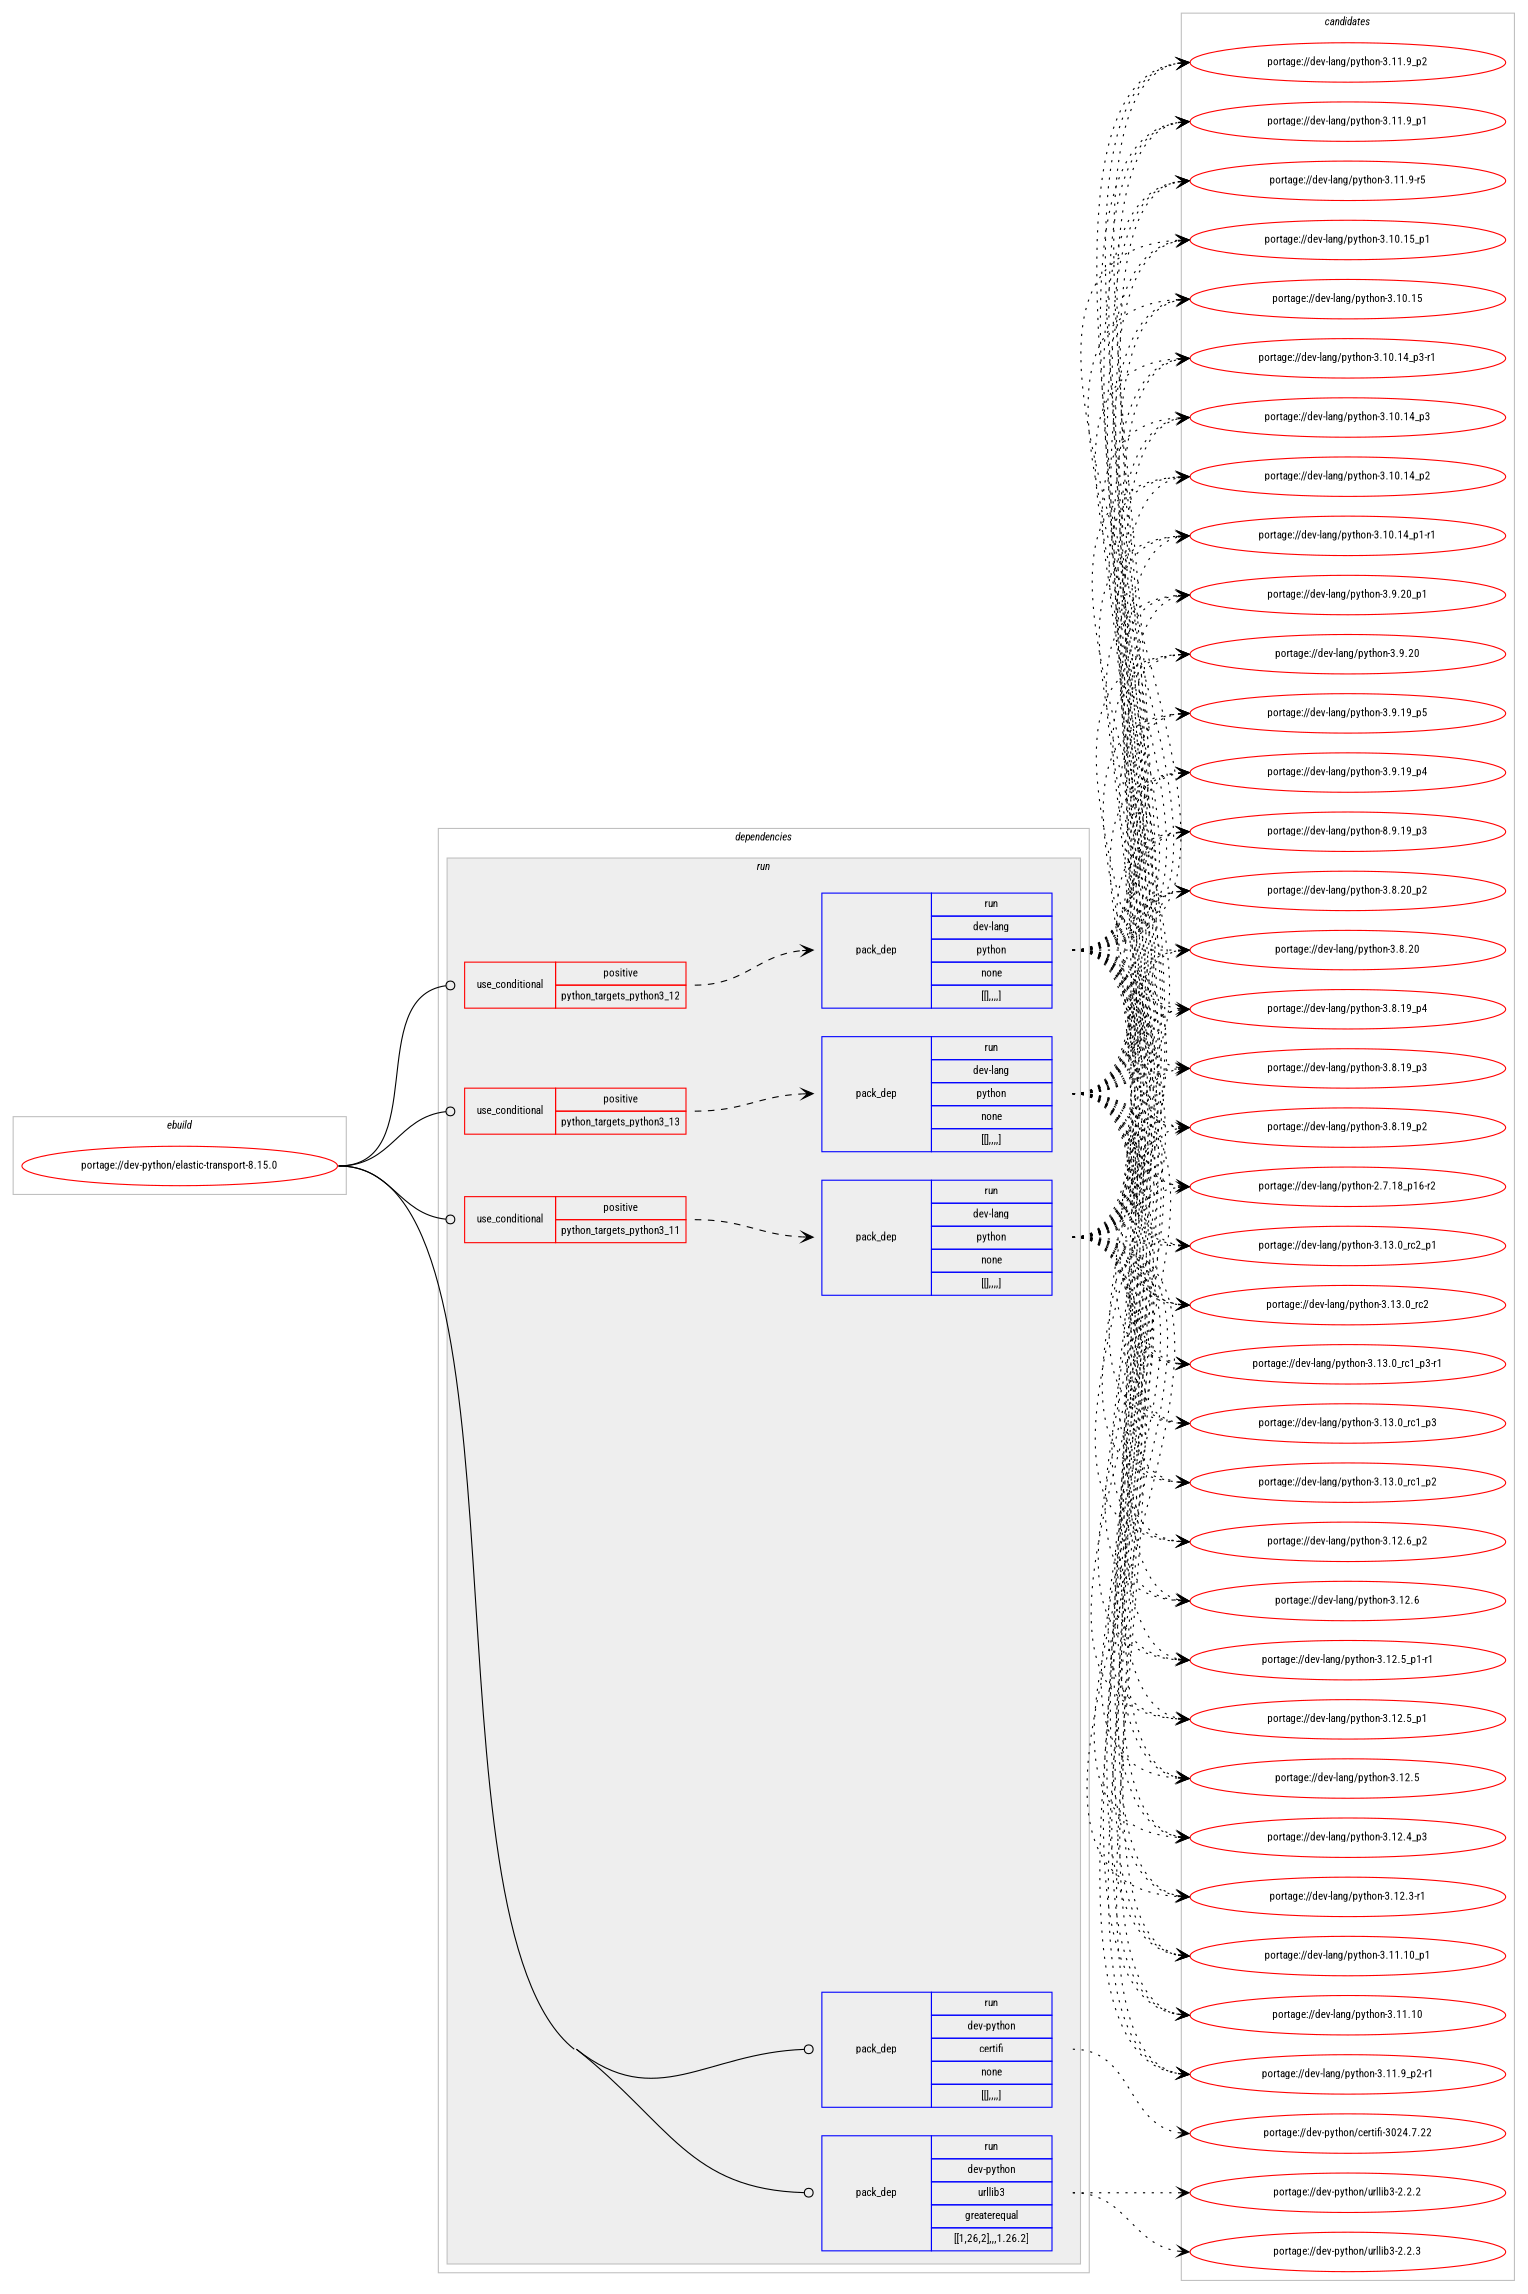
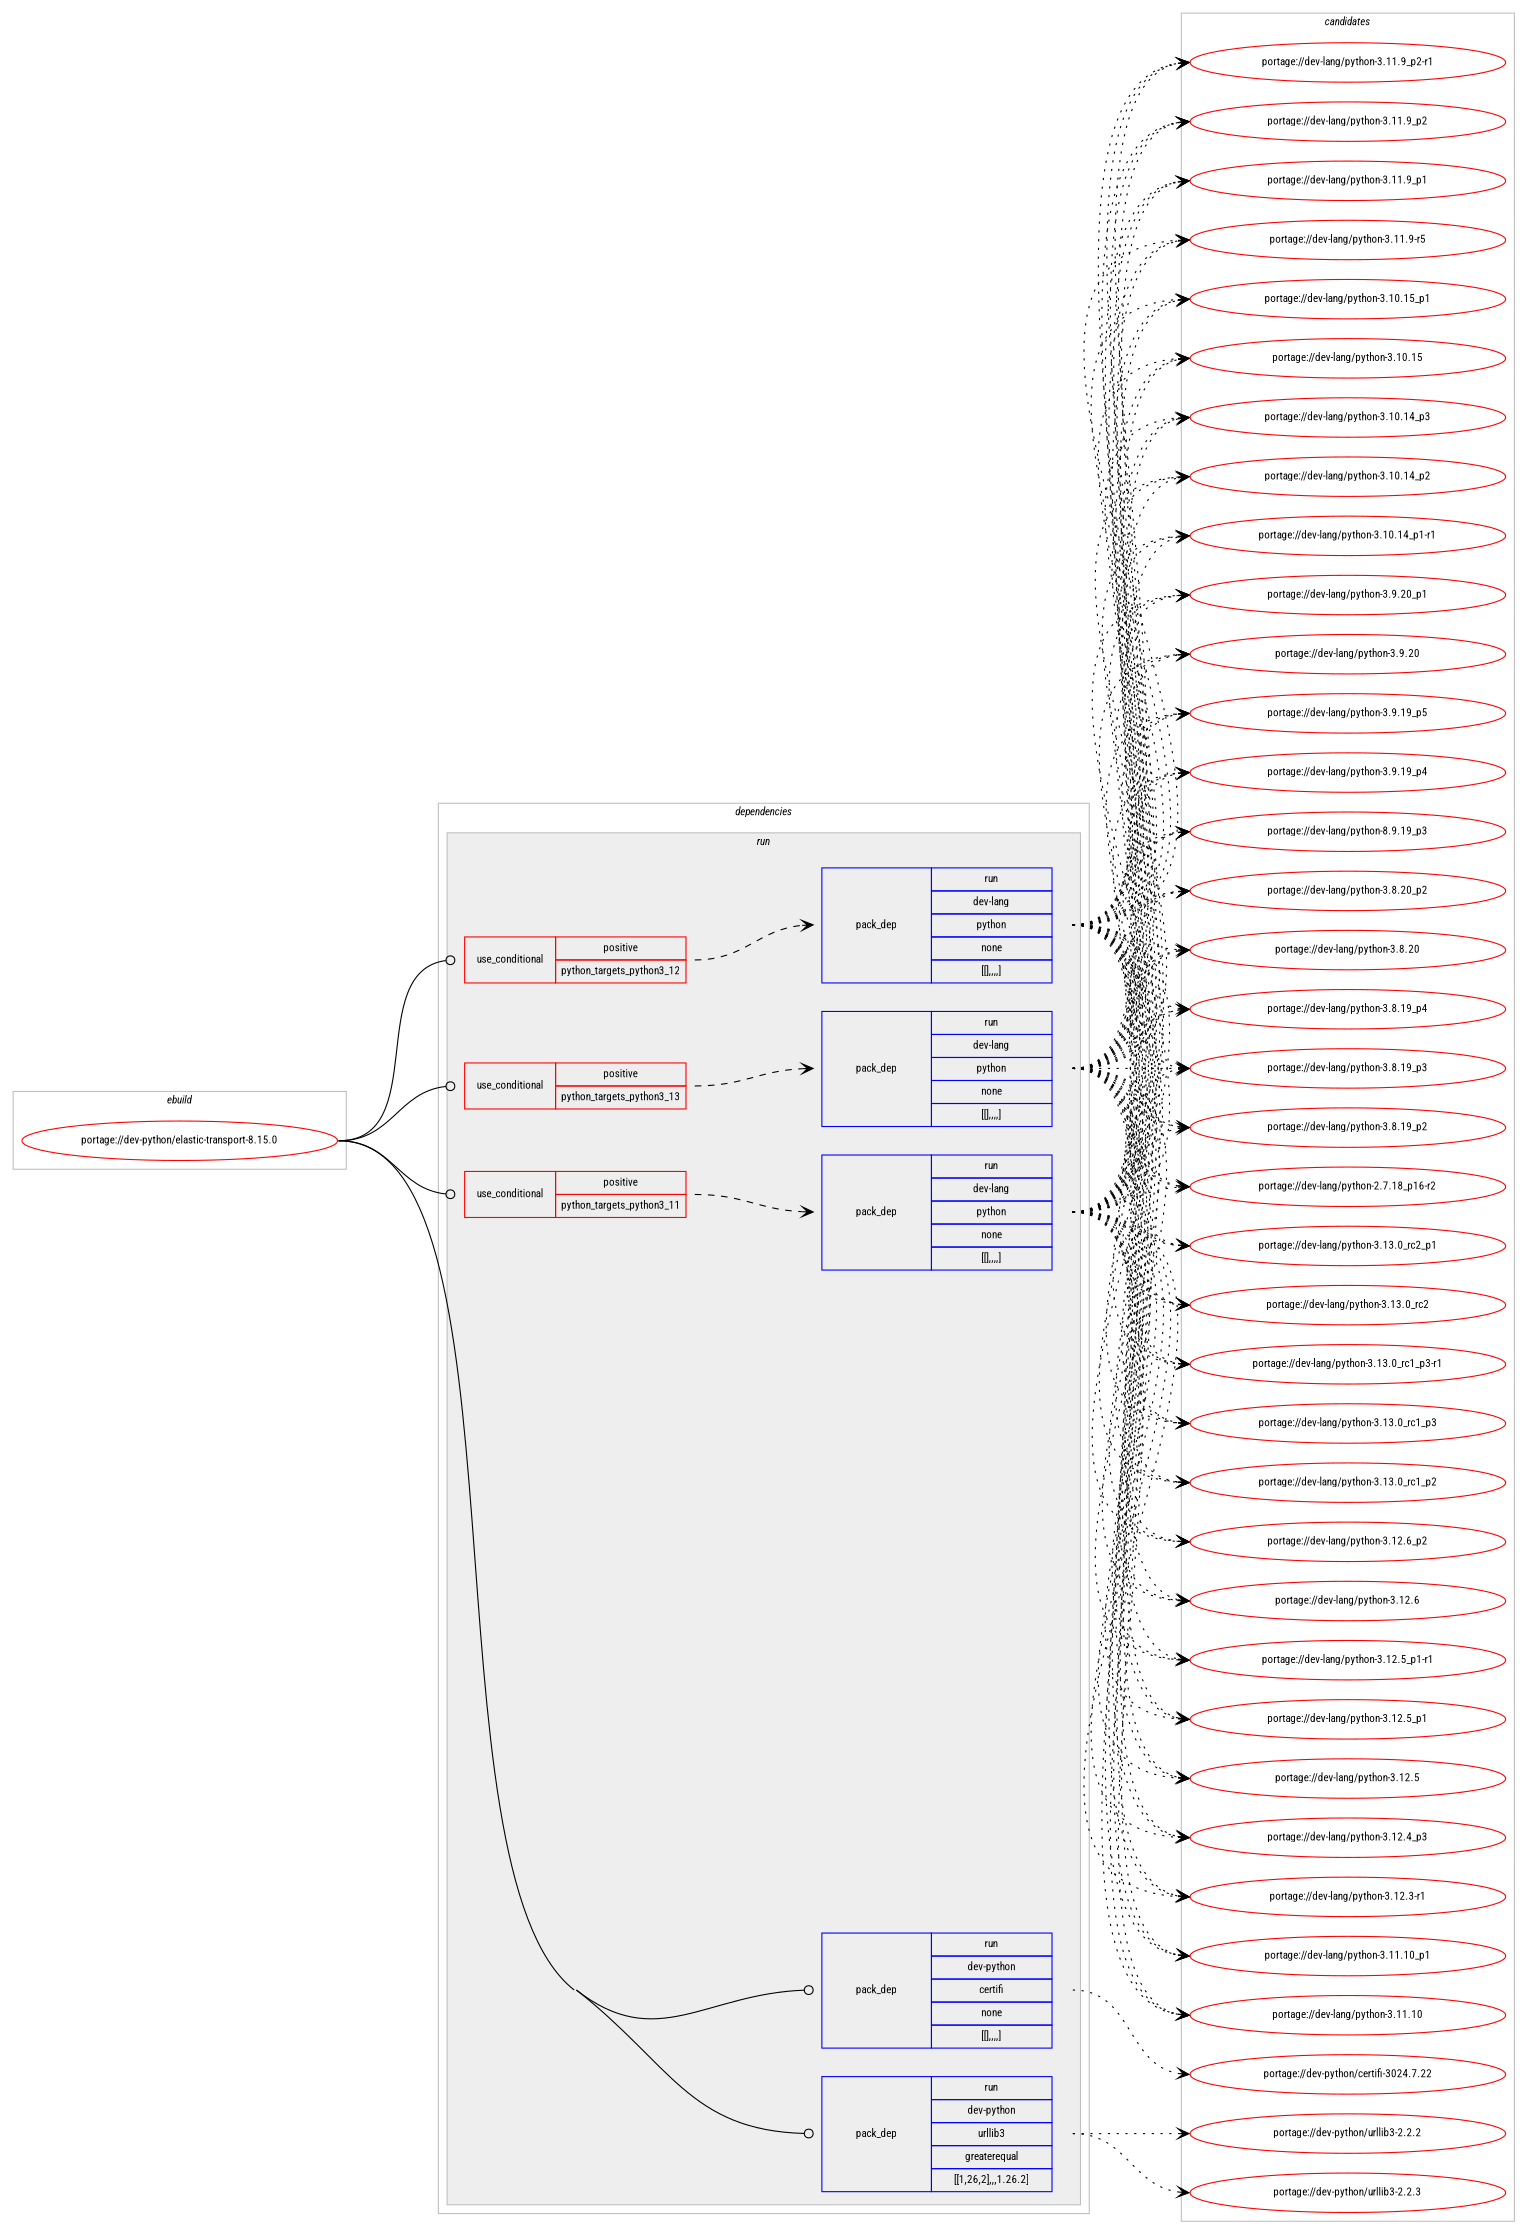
  digraph {
    compound=true
    concentrate=true
    fontname="Roboto Condensed"
    fontsize=10
    newrank=true
    rankdir=LR
    ranksep=1.5
    node [color=red fontname="Roboto Condensed" fontsize=10]
    edge [arrowhead=vee fontname="Roboto Condensed" headport=w style=dotted tailport=e weight=100]
    n1 [label="portage://dev-python/elastic-transport-8.15.0" width=4]
    n2 [color=blue label=<<TABLE BORDER="0" CELLBORDER="1" CELLSPACING="0" CELLPADDING="4" WIDTH="220"><TR><TD ROWSPAN="6" CELLPADDING="30">pack_dep</TD></TR><TR><TD WIDTH="110">run</TD></TR><TR><TD>dev-lang</TD></TR><TR><TD>python</TD></TR><TR><TD>none</TD></TR><TR><TD>[[],,,,]</TD></TR></TABLE>> shape=none]
    n3 [label=<<TABLE BORDER="0" CELLBORDER="1" CELLSPACING="0" CELLPADDING="4"><TR><TD ROWSPAN="3" CELLPADDING="10">use_conditional</TD></TR><TR><TD>positive</TD></TR><TR><TD>python_targets_python3_11</TD></TR></TABLE>> shape=none]
    n4 [color=blue label=<<TABLE BORDER="0" CELLBORDER="1" CELLSPACING="0" CELLPADDING="4" WIDTH="220"><TR><TD ROWSPAN="6" CELLPADDING="30">pack_dep</TD></TR><TR><TD WIDTH="110">run</TD></TR><TR><TD>dev-lang</TD></TR><TR><TD>python</TD></TR><TR><TD>none</TD></TR><TR><TD>[[],,,,]</TD></TR></TABLE>> shape=none]
    n5 [label=<<TABLE BORDER="0" CELLBORDER="1" CELLSPACING="0" CELLPADDING="4"><TR><TD ROWSPAN="3" CELLPADDING="10">use_conditional</TD></TR><TR><TD>positive</TD></TR><TR><TD>python_targets_python3_12</TD></TR></TABLE>> shape=none]
    n6 [color=blue label=<<TABLE BORDER="0" CELLBORDER="1" CELLSPACING="0" CELLPADDING="4" WIDTH="220"><TR><TD ROWSPAN="6" CELLPADDING="30">pack_dep</TD></TR><TR><TD WIDTH="110">run</TD></TR><TR><TD>dev-lang</TD></TR><TR><TD>python</TD></TR><TR><TD>none</TD></TR><TR><TD>[[],,,,]</TD></TR></TABLE>> shape=none]
    n7 [label=<<TABLE BORDER="0" CELLBORDER="1" CELLSPACING="0" CELLPADDING="4"><TR><TD ROWSPAN="3" CELLPADDING="10">use_conditional</TD></TR><TR><TD>positive</TD></TR><TR><TD>python_targets_python3_13</TD></TR></TABLE>> shape=none]
    n8 [color=blue label=<<TABLE BORDER="0" CELLBORDER="1" CELLSPACING="0" CELLPADDING="4" WIDTH="220"><TR><TD ROWSPAN="6" CELLPADDING="30">pack_dep</TD></TR><TR><TD WIDTH="110">run</TD></TR><TR><TD>dev-python</TD></TR><TR><TD>certifi</TD></TR><TR><TD>none</TD></TR><TR><TD>[[],,,,]</TD></TR></TABLE>> shape=none]
    n9 [color=blue label=<<TABLE BORDER="0" CELLBORDER="1" CELLSPACING="0" CELLPADDING="4" WIDTH="220"><TR><TD ROWSPAN="6" CELLPADDING="30">pack_dep</TD></TR><TR><TD WIDTH="110">run</TD></TR><TR><TD>dev-python</TD></TR><TR><TD>urllib3</TD></TR><TR><TD>greaterequal</TD></TR><TR><TD>[[1,26,2],,,1.26.2]</TD></TR></TABLE>> shape=none]
    n10 [label="portage://dev-lang/python-3.13.0_rc2_p1" width=4]
    n11 [label="portage://dev-lang/python-3.13.0_rc2" width=4]
    n12 [label="portage://dev-lang/python-3.13.0_rc1_p3-r1" width=4]
    n13 [label="portage://dev-lang/python-3.13.0_rc1_p3" width=4]
    n14 [label="portage://dev-lang/python-3.13.0_rc1_p2" width=4]
    n15 [label="portage://dev-lang/python-3.12.6_p2" width=4]
    n16 [label="portage://dev-lang/python-3.12.6" width=4]
    n17 [label="portage://dev-lang/python-3.12.5_p1-r1" width=4]
    n18 [label="portage://dev-lang/python-3.12.5_p1" width=4]
    n19 [label="portage://dev-lang/python-3.12.5" width=4]
    n20 [label="portage://dev-lang/python-3.12.4_p3" width=4]
    n21 [label="portage://dev-lang/python-3.12.3-r1" width=4]
    n22 [label="portage://dev-lang/python-3.11.10_p1" width=4]
    n23 [label="portage://dev-lang/python-3.11.10" width=4]
    n24 [label="portage://dev-lang/python-3.11.9_p2-r1" width=4]
    n25 [label="portage://dev-lang/python-3.11.9_p2" width=4]
    n26 [label="portage://dev-lang/python-3.11.9_p1" width=4]
    n27 [label="portage://dev-lang/python-3.11.9-r5" width=4]
    n28 [label="portage://dev-lang/python-3.10.15_p1" width=4]
    n29 [label="portage://dev-lang/python-3.10.15" width=4]
-   n30 [label="portage://dev-lang/python-3.10.14_p3-r1" width=4]
    n31 [label="portage://dev-lang/python-3.10.14_p3" width=4]
    n32 [label="portage://dev-lang/python-3.10.14_p2" width=4]
    n33 [label="portage://dev-lang/python-3.10.14_p1-r1" width=4]
    n34 [label="portage://dev-lang/python-3.9.20_p1" width=4]
    n35 [label="portage://dev-lang/python-3.9.20" width=4]
    n36 [label="portage://dev-lang/python-3.9.19_p5" width=4]
    n37 [label="portage://dev-lang/python-3.9.19_p4" width=4]
    n38 [label="portage://dev-lang/python-8.9.19_p3" width=4]
    n39 [label="portage://dev-lang/python-3.8.20_p2" width=4]
    n40 [label="portage://dev-lang/python-3.8.20" width=4]
    n41 [label="portage://dev-lang/python-3.8.19_p4" width=4]
    n42 [label="portage://dev-lang/python-3.8.19_p3" width=4]
    n43 [label="portage://dev-lang/python-3.8.19_p2" width=4]
    n44 [label="portage://dev-lang/python-2.7.18_p16-r2" width=4]
    n45 [label="portage://dev-python/certifi-3024.7.22" width=4]
    n46 [label="portage://dev-python/urllib3-2.2.3" width=4]
    n47 [label="portage://dev-python/urllib3-2.2.2" width=4]
    subgraph cluster_1 {
      color=gray
      label=<<i>ebuild</i>>
      n1
    }
    subgraph cluster_2 {
      color=gray
      label=<<i>dependencies</i>>
      subgraph cluster_3 {
        color=gray
        fillcolor="#eeeeee"
        label=<<i>compile</i>>
        style=filled
      }
      subgraph cluster_4 {
        color=gray
        fillcolor="#eeeeee"
        label=<<i>compile and run</i>>
        style=filled
      }
      subgraph cluster_5 {
        color=gray
        fillcolor="#eeeeee"
        label=<<i>run</i>>
        style=filled
        subgraph sub_6 {
          color=gray
          fillcolor="#eeeeee"
          label=<<i>run</i>>
          style=filled
          n3
          subgraph sub_7 {
            color=gray
            fillcolor="#eeeeee"
            label=<<i>run</i>>
            style=filled
            n2
          }
        }
        subgraph sub_8 {
          color=gray
          fillcolor="#eeeeee"
          label=<<i>run</i>>
          style=filled
          n5
          subgraph sub_9 {
            color=gray
            fillcolor="#eeeeee"
            label=<<i>run</i>>
            style=filled
            n4
          }
        }
        subgraph sub_10 {
          color=gray
          fillcolor="#eeeeee"
          label=<<i>run</i>>
          style=filled
          n7
          subgraph sub_11 {
            color=gray
            fillcolor="#eeeeee"
            label=<<i>run</i>>
            style=filled
            n6
          }
        }
        subgraph sub_12 {
          color=gray
          fillcolor="#eeeeee"
          label=<<i>run</i>>
          style=filled
          n8
        }
        subgraph sub_13 {
          color=gray
          fillcolor="#eeeeee"
          label=<<i>run</i>>
          style=filled
          n9
        }
      }
    }
    subgraph cluster_14 {
      color=gray
      label=<<i>candidates</i>>
      rank=same
      subgraph sub_15 {
        color=black
        label=<<i>candidates</i>>
        nodesep=1
        rank=same
        n10
        n11
        n12
        n13
        n14
        n15
        n16
        n17
        n18
        n19
        n20
        n21
        n22
        n23
        n24
        n25
        n26
        n27
        n28
        n29
-       n30
        n31
        n32
        n33
        n34
        n35
        n36
        n37
        n38
        n39
        n40
        n41
        n42
        n43
        n44
      }
      subgraph sub_16 {
        color=black
        label=<<i>candidates</i>>
        nodesep=1
        rank=same
        n10
        n11
        n12
        n13
        n14
        n15
        n16
        n17
        n18
        n19
        n20
        n21
        n22
        n23
        n24
        n25
        n26
        n27
        n28
        n29
-       n30
        n31
        n32
        n33
        n34
        n35
        n36
        n37
        n38
        n39
        n40
        n41
        n42
        n43
        n44
      }
      subgraph sub_17 {
        color=black
        label=<<i>candidates</i>>
        nodesep=1
        rank=same
        n10
        n11
        n12
        n13
        n14
        n15
        n16
        n17
        n18
        n19
        n20
        n21
        n22
        n23
        n24
        n25
        n26
        n27
        n28
        n29
-       n30
        n31
        n32
        n33
        n34
        n35
        n36
        n37
        n38
        n39
        n40
        n41
        n42
        n43
        n44
      }
      subgraph sub_18 {
        color=black
        label=<<i>candidates</i>>
        nodesep=1
        rank=same
        n45
      }
      subgraph sub_19 {
        color=black
        label=<<i>candidates</i>>
        nodesep=1
        rank=same
        n46
        n47
      }
    }
    n1 -> n3 [arrowhead=odot style=solid weight=20]
    n1 -> n5 [arrowhead=odot style=solid weight=20]
    n1 -> n7 [arrowhead=odot style=solid weight=20]
    n1 -> n8 [arrowhead=odot style=solid weight=20]
    n1 -> n9 [arrowhead=odot style=solid weight=20]
    n2 -> n10
    n2 -> n11
    n2 -> n12
    n2 -> n13
    n2 -> n14
    n2 -> n15
    n2 -> n16
    n2 -> n17
    n2 -> n18
    n2 -> n19
    n2 -> n20
    n2 -> n21
    n2 -> n22
    n2 -> n23
    n2 -> n24
    n2 -> n25
    n2 -> n26
    n2 -> n27
    n2 -> n28
    n2 -> n29
-   n2 -> n30
    n2 -> n31
    n2 -> n32
    n2 -> n33
    n2 -> n34
    n2 -> n35
    n2 -> n36
    n2 -> n37
    n2 -> n38
    n2 -> n39
    n2 -> n40
    n2 -> n41
    n2 -> n42
    n2 -> n43
    n2 -> n44
    n3 -> n2 [style=dashed weight=20]
    n4 -> n10
    n4 -> n11
    n4 -> n12
    n4 -> n13
    n4 -> n14
    n4 -> n15
    n4 -> n16
    n4 -> n17
    n4 -> n18
    n4 -> n19
    n4 -> n20
    n4 -> n21
    n4 -> n22
    n4 -> n23
    n4 -> n24
    n4 -> n25
    n4 -> n26
    n4 -> n27
    n4 -> n28
    n4 -> n29
-   n4 -> n30
    n4 -> n31
    n4 -> n32
    n4 -> n33
    n4 -> n34
    n4 -> n35
    n4 -> n36
    n4 -> n37
    n4 -> n38
    n4 -> n39
    n4 -> n40
    n4 -> n41
    n4 -> n42
    n4 -> n43
    n4 -> n44
    n5 -> n4 [style=dashed weight=20]
    n6 -> n10
    n6 -> n11
    n6 -> n12
    n6 -> n13
    n6 -> n14
    n6 -> n15
    n6 -> n16
    n6 -> n17
    n6 -> n18
    n6 -> n19
    n6 -> n20
    n6 -> n21
    n6 -> n22
    n6 -> n23
    n6 -> n24
    n6 -> n25
    n6 -> n26
    n6 -> n27
    n6 -> n28
    n6 -> n29
-   n6 -> n30
    n6 -> n31
    n6 -> n32
    n6 -> n33
    n6 -> n34
    n6 -> n35
    n6 -> n36
    n6 -> n37
    n6 -> n38
    n6 -> n39
    n6 -> n40
    n6 -> n41
    n6 -> n42
    n6 -> n43
    n6 -> n44
    n7 -> n6 [style=dashed weight=20]
    n8 -> n45
    n9 -> n46
    n9 -> n47
  }
